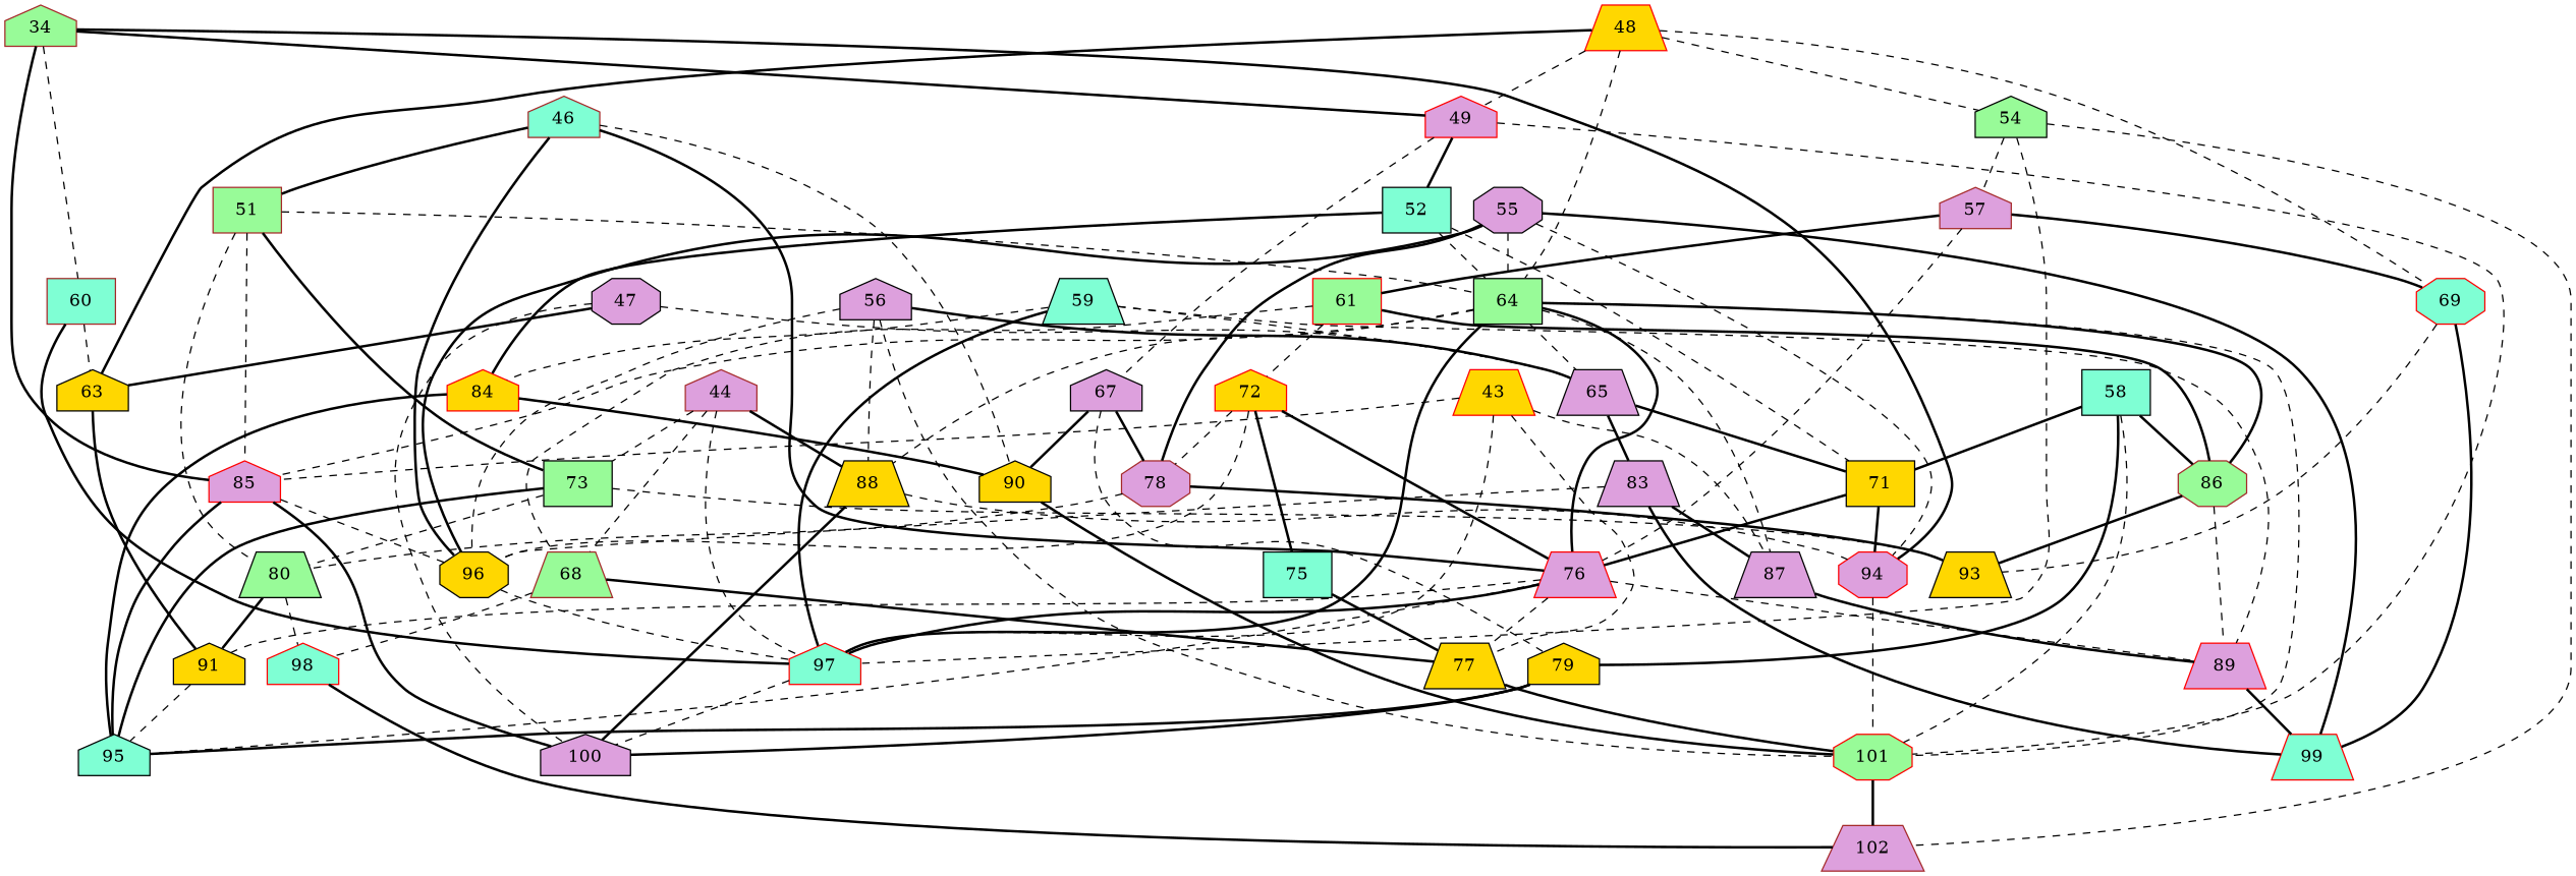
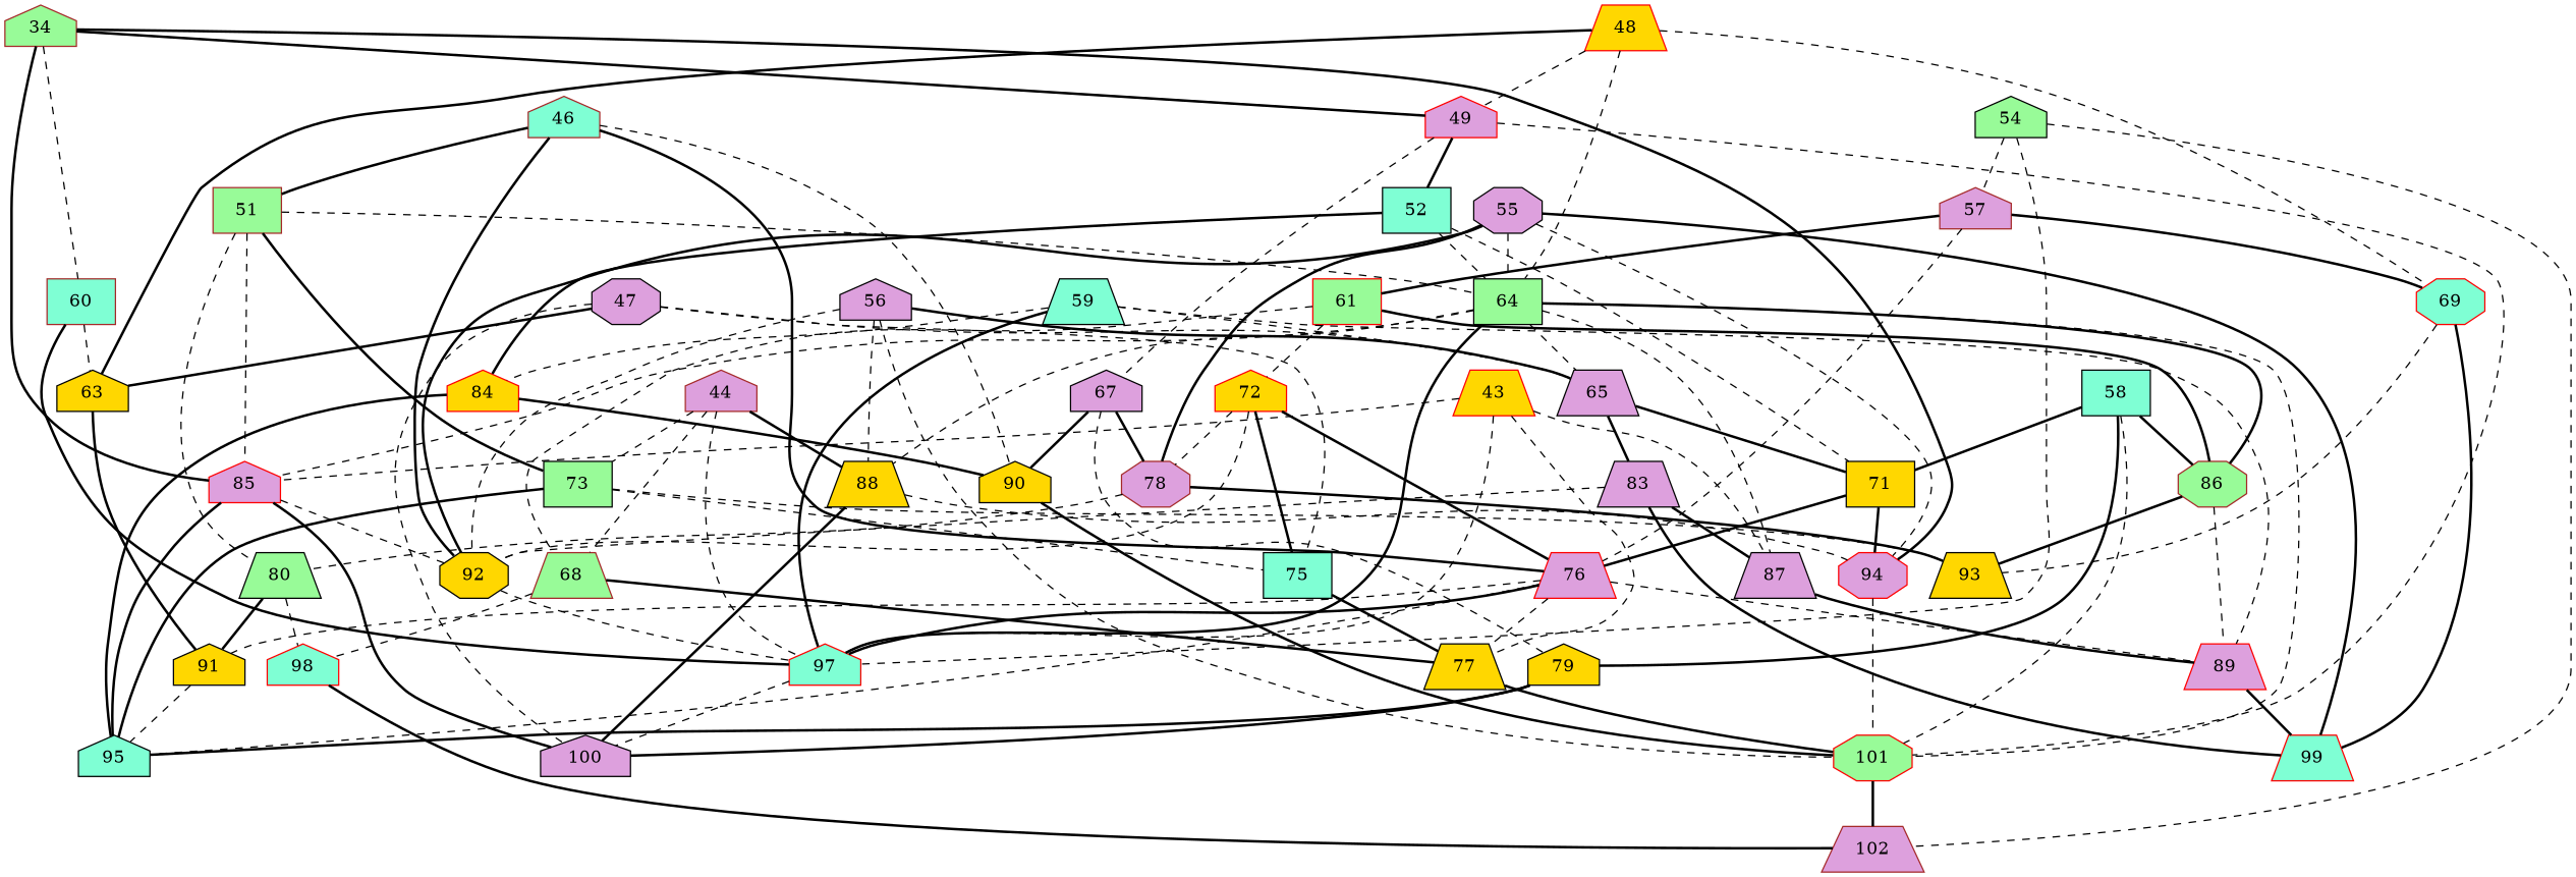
  graph {
    node [color=black fillcolor=plum shape=house style=filled]
    edge [style=dashed]
    34 [color=brown fillcolor=palegreen super="+27"]
    49 [color=red super="+37"]
    60 [color=brown fillcolor=aquamarine shape=box]
    85 [color=red super="+26+42"]
    94 [color=red shape=octagon super="+13"]
    52 [fillcolor=aquamarine shape=box]
    67
    101 [color=red fillcolor=palegreen shape=octagon super="+82"]
    97 [color=red fillcolor=aquamarine super="+2+66+5+81"]
    63 [fillcolor=gold]
-   96 [fillcolor=gold shape=octagon super="+14+33"]
+   96 [fillcolor=gold shape=octagon super="+14+33" label=92]
    100 [super="+62"]
    95 [fillcolor=aquamarine super="+92"]
    43 [color=red fillcolor=gold shape=trapezium super="+25"]
    77 [fillcolor=gold shape=trapezium super="+50"]
    87 [shape=trapezium]
    89 [color=red shape=trapezium super="+35"]
    44 [color=brown]
    68 [color=brown fillcolor=palegreen shape=trapezium]
    73 [fillcolor=palegreen shape=box super="+7"]
    88 [fillcolor=gold shape=trapezium super="+74"]
    98 [color=red fillcolor=aquamarine]
    75 [fillcolor=aquamarine shape=box]
    93 [fillcolor=gold shape=trapezium]
    51 [color=brown fillcolor=palegreen shape=box super="+10"]
    64 [fillcolor=palegreen shape=box super="+20+22+53+45"]
    80 [fillcolor=palegreen shape=trapezium]
    46 [color=brown fillcolor=aquamarine]
    76 [color=red shape=trapezium super="+40+70"]
    90 [fillcolor=gold]
    91 [fillcolor=gold]
    47 [shape=octagon]
    65 [shape=trapezium super="+41"]
    71 [fillcolor=gold shape=box super="+17"]
    83 [shape=trapezium]
    48 [color=red fillcolor=gold shape=trapezium super="+11+12"]
    54 [fillcolor=palegreen]
    69 [color=red fillcolor=aquamarine shape=octagon]
    57 [color=brown]
    102 [color=brown shape=trapezium]
    86 [color=brown fillcolor=palegreen shape=octagon super="+38"]
    99 [color=red fillcolor=aquamarine shape=trapezium super="+29"]
    84 [color=red fillcolor=gold]
    78 [color=brown shape=octagon super="+31"]
    79 [fillcolor=gold]
    61 [color=red fillcolor=palegreen shape=box]
    55 [shape=octagon super="+3+32"]
    56
    72 [color=red fillcolor=gold super="+8"]
    58 [fillcolor=aquamarine shape=box super="+18"]
    59 [fillcolor=aquamarine shape=trapezium]
    34 -- 49 [style=bold]
    34 -- 60
    34 -- 85 [style=bold weight=3]
    34 -- 94 [style=bold]
    49 -- 52 [style=bold]
    49 -- 67
    49 -- 101
    60 -- 97 [style=bold]
    60 -- 63
    85 -- 96
    85 -- 100 [style=bold weight=2]
    85 -- 95 [style=bold weight=3]
    94 -- 101
    52 -- 64
    52 -- 71
    52 -- 84 [style=bold]
    67 -- 90 [style=bold]
    67 -- 78 [style=bold]
    67 -- 79
    101 -- 102 [style=bold]
    97 -- 100
    63 -- 91 [style=bold]
    96 -- 97
    43 -- 85
    43 -- 97 [weight=3]
    43 -- 77
    43 -- 87
    77 -- 101 [style=bold]
    87 -- 89 [style=bold]
    89 -- 99 [style=bold weight=2]
    44 -- 97
    44 -- 68
    44 -- 73
    44 -- 88 [style=bold]
    68 -- 77 [style=bold]
    68 -- 98
    73 -- 95 [style=bold]
-   73 -- 80
+   73 -- 75
    73 -- 93
    88 -- 94
    88 -- 100 [style=bold]
    98 -- 102 [style=bold]
    75 -- 77 [style=bold]
    51 -- 85
    51 -- 73 [style=bold weight=2]
    51 -- 64
    51 -- 80
    64 -- 85 [weight=3]
    64 -- 101
    64 -- 97 [style=bold weight=2]
    64 -- 87
    64 -- 88 [weight=2]
-   64 -- 76 [style=bold]
    64 -- 65
    64 -- 86 [style=bold]
    80 -- 98
    80 -- 91 [style=bold]
    46 -- 96 [style=bold]
    46 -- 51 [style=bold]
    46 -- 76 [style=bold]
    46 -- 90
    76 -- 97 [style=bold]
    76 -- 95
    76 -- 77 [weight=2]
    76 -- 89
    76 -- 91
    90 -- 101 [style=bold]
    91 -- 95
    47 -- 63 [style=bold]
    47 -- 100
+   47 -- 75
    47 -- 65
    65 -- 71 [style=bold]
    65 -- 83 [style=bold]
    71 -- 94 [style=bold weight=2]
    71 -- 76 [style=bold weight=2]
    83 -- 96
    83 -- 87 [style=bold]
    83 -- 99 [style=bold]
    48 -- 49 [weight=2]
    48 -- 63 [style=bold]
    48 -- 64 [weight=3]
-   48 -- 54
    48 -- 69
    54 -- 97
    54 -- 57
    54 -- 102
    69 -- 93
    69 -- 99 [style=bold]
    57 -- 76
    57 -- 69 [style=bold]
    57 -- 61 [style=bold]
    86 -- 89
    86 -- 93 [style=bold]
    84 -- 95 [style=bold]
    84 -- 90 [style=bold]
    78 -- 93 [style=bold]
    78 -- 80
    79 -- 100 [style=bold]
    79 -- 95 [style=bold]
    61 -- 68
    61 -- 86 [style=bold]
    61 -- 72
    55 -- 94
    55 -- 96 [style=bold weight=2]
    55 -- 64 [weight=3]
    55 -- 99 [style=bold weight=2]
    55 -- 78 [style=bold]
    56 -- 101
    56 -- 96
    56 -- 88
    56 -- 65 [style=bold]
    72 -- 96
    72 -- 75 [style=bold]
    72 -- 76 [style=bold]
    72 -- 78 [weight=2]
    58 -- 101
    58 -- 71 [style=bold weight=2]
    58 -- 86 [style=bold weight=2]
    58 -- 79 [style=bold]
    59 -- 97 [style=bold]
    59 -- 89
    59 -- 65
    59 -- 84
  }
